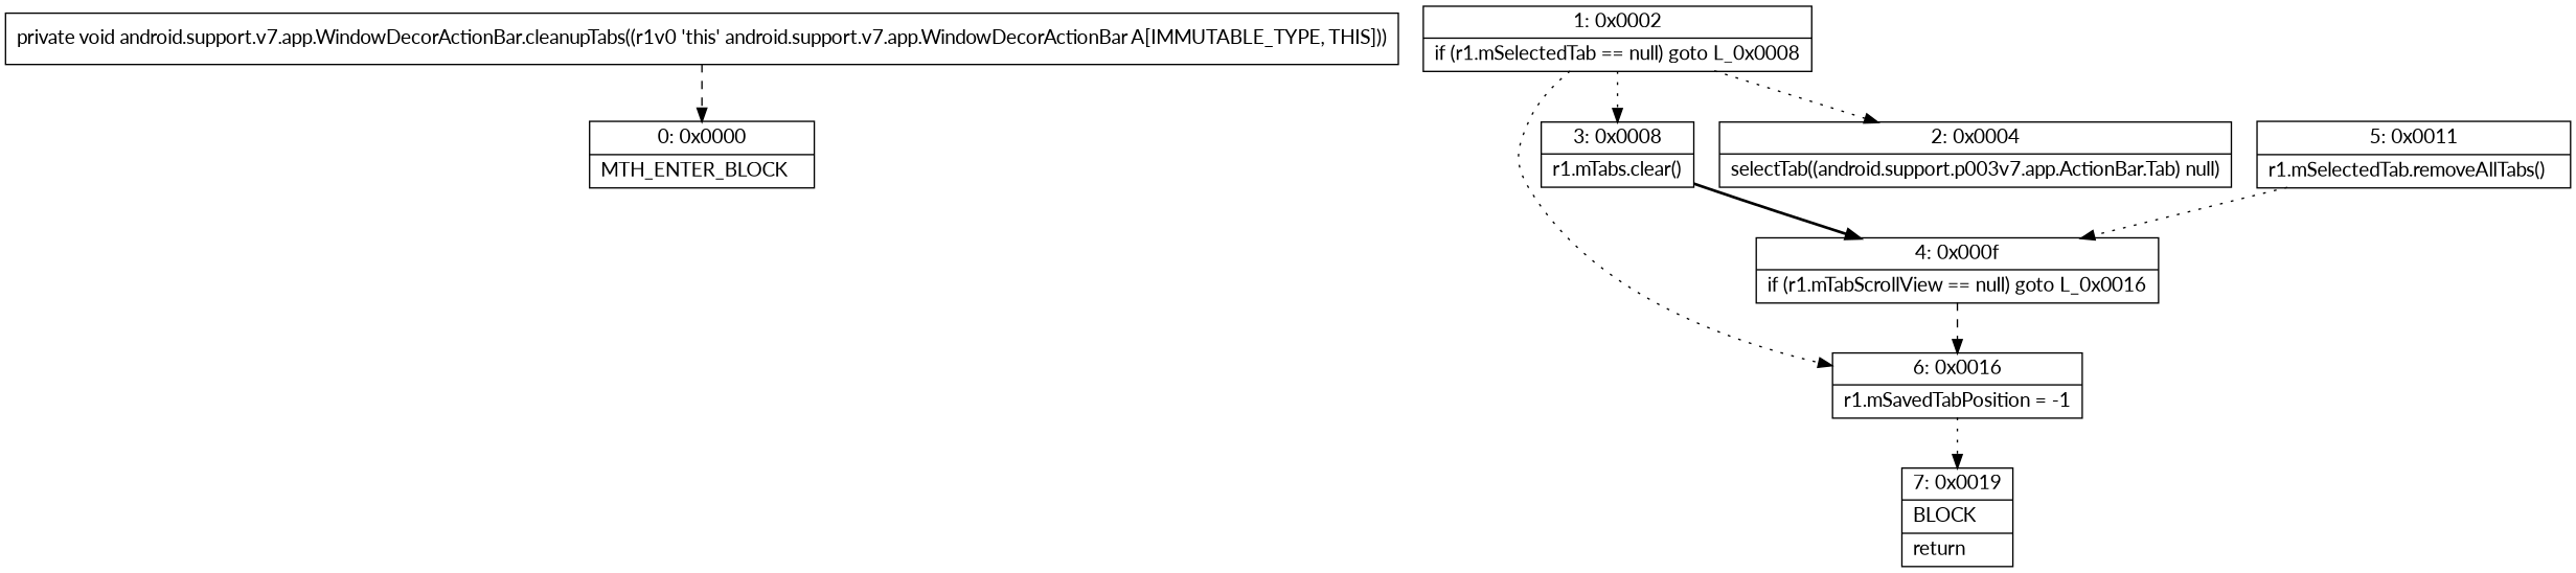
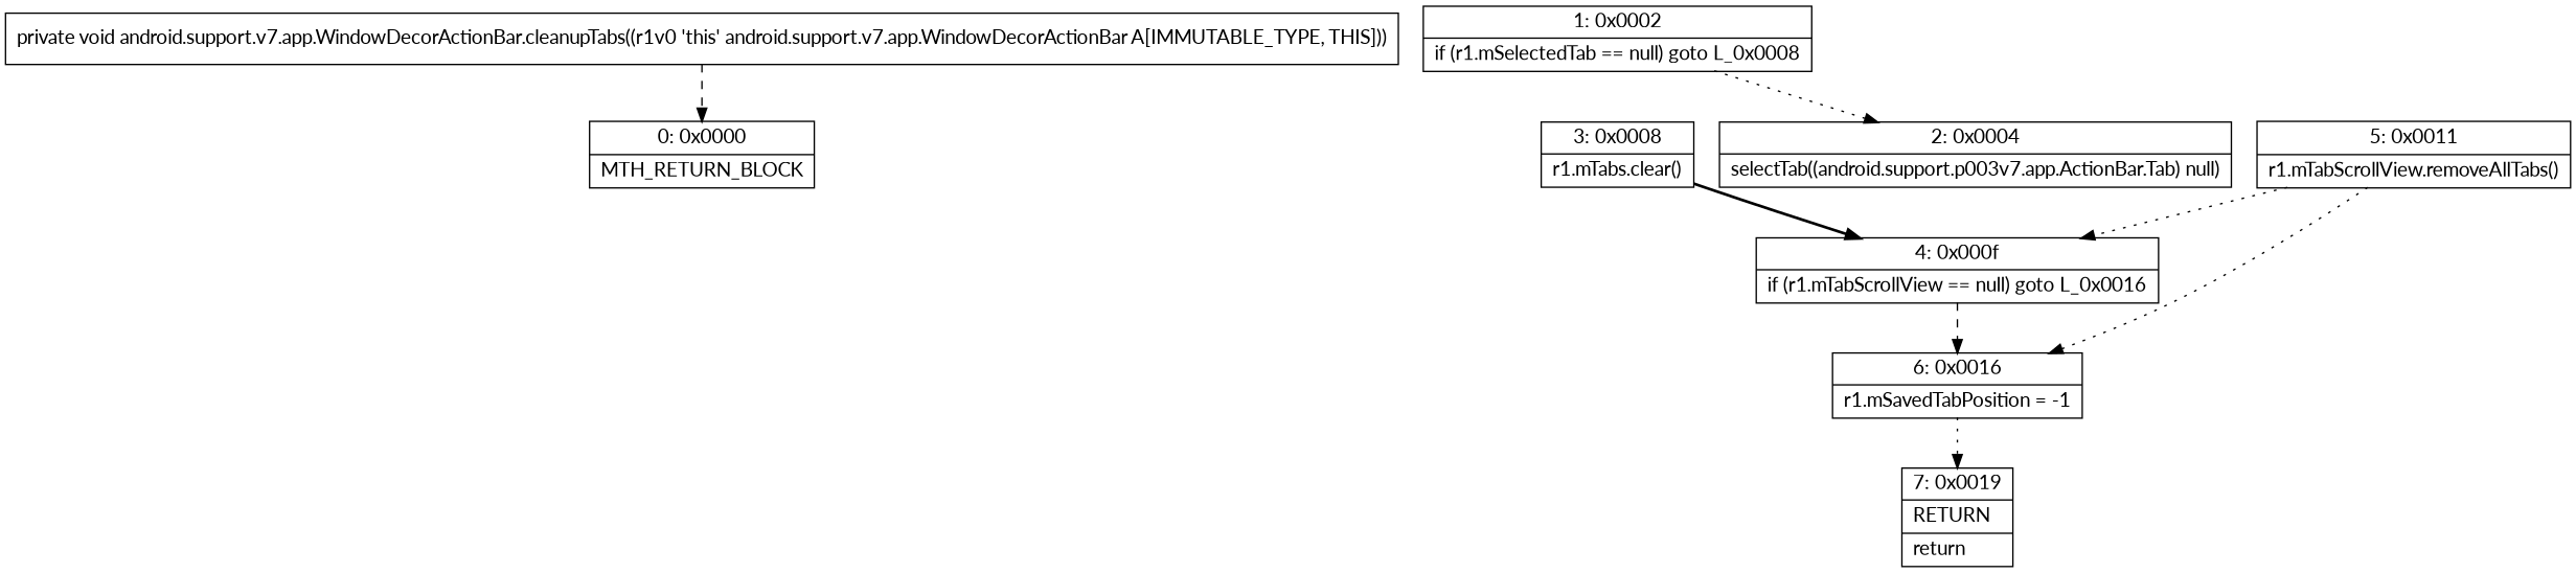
  digraph {
    fontname=Lato
    node [fontname=Lato shape=record]
    edge [fontname=Lato style=dotted]
-   n1 [label="{0\:\ 0x0000|MTH_ENTER_BLOCK\l}"]
+   n1 [label="{0\:\ 0x0000|MTH_RETURN_BLOCK\l}"]
    n2 [label="{1\:\ 0x0002|if (r1.mSelectedTab == null) goto L_0x0008\l}"]
    n3 [label="{2\:\ 0x0004|selectTab((android.support.p003v7.app.ActionBar.Tab) null)\l}"]
    n4 [label="{3\:\ 0x0008|r1.mTabs.clear()\l}"]
    n5 [label="{4\:\ 0x000f|if (r1.mTabScrollView == null) goto L_0x0016\l}"]
    n6 [label="{6\:\ 0x0016|r1.mSavedTabPosition = \-1\l}"]
-   n7 [label="{5\:\ 0x0011|r1.mSelectedTab.removeAllTabs()\l}"]
-   n8 [label="{7\:\ 0x0019|BLOCK\l|return\l}"]
+   n7 [label="{5\:\ 0x0011|r1.mTabScrollView.removeAllTabs()\l}"]
+   n8 [label="{7\:\ 0x0019|RETURN\l|return\l}"]
    n9 [label="{private void android.support.v7.app.WindowDecorActionBar.cleanupTabs((r1v0 'this' android.support.v7.app.WindowDecorActionBar A[IMMUTABLE_TYPE, THIS])) }"]
    n2 -> n3
-   n2 -> n4
    n4 -> n5 [style=bold]
    n5 -> n6 [style=dashed]
    n6 -> n8
    n7 -> n5
-   n2 -> n6
+   n7 -> n6
    n9 -> n1 [style=dashed]
  }
